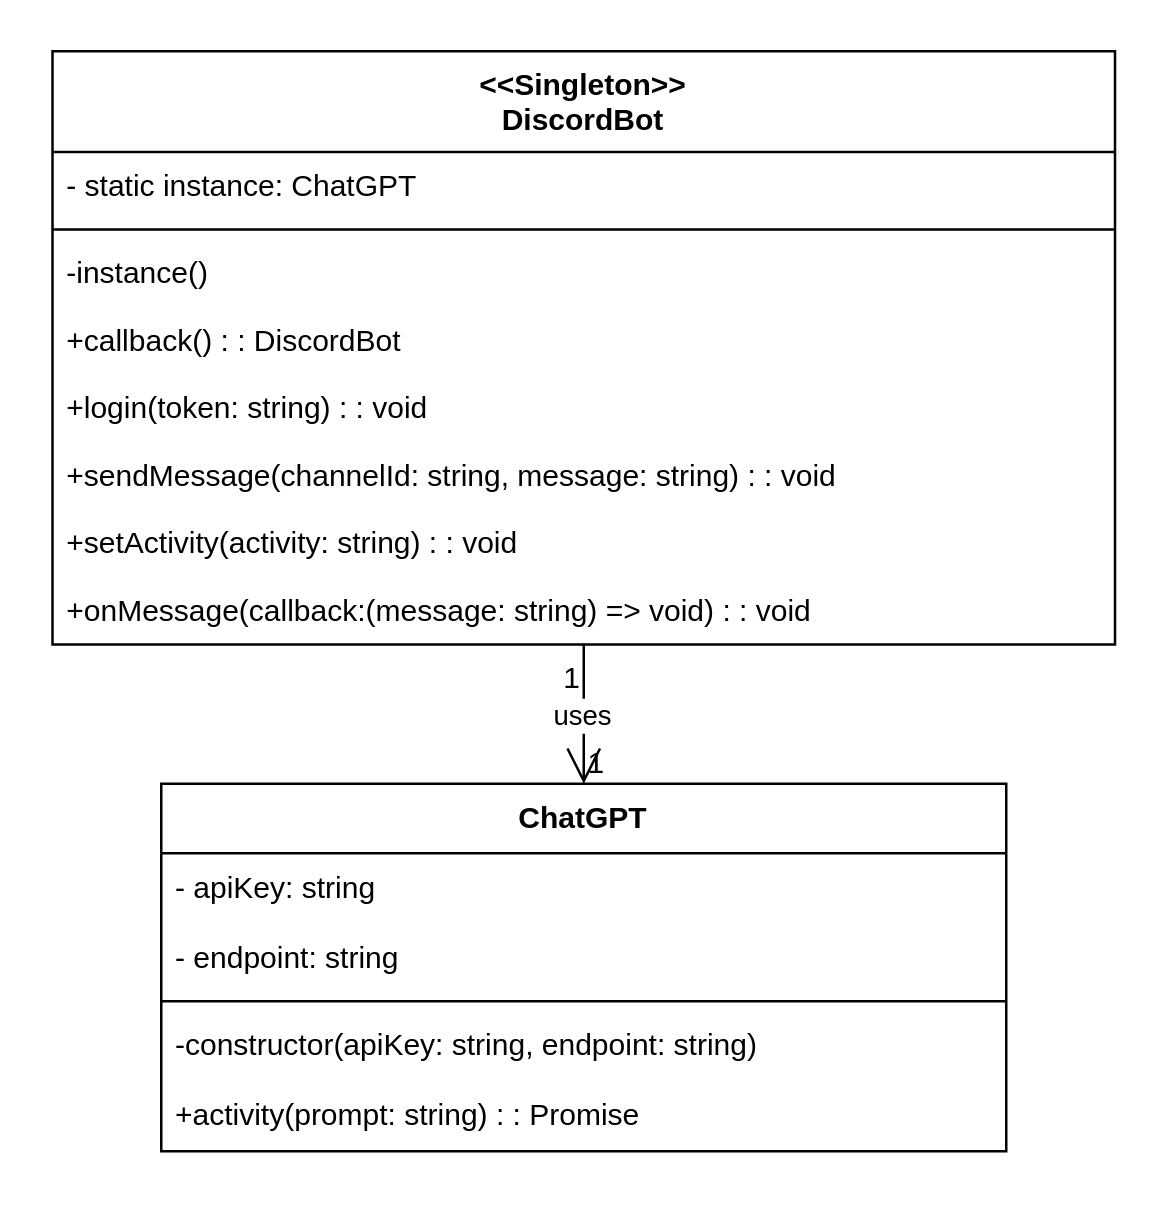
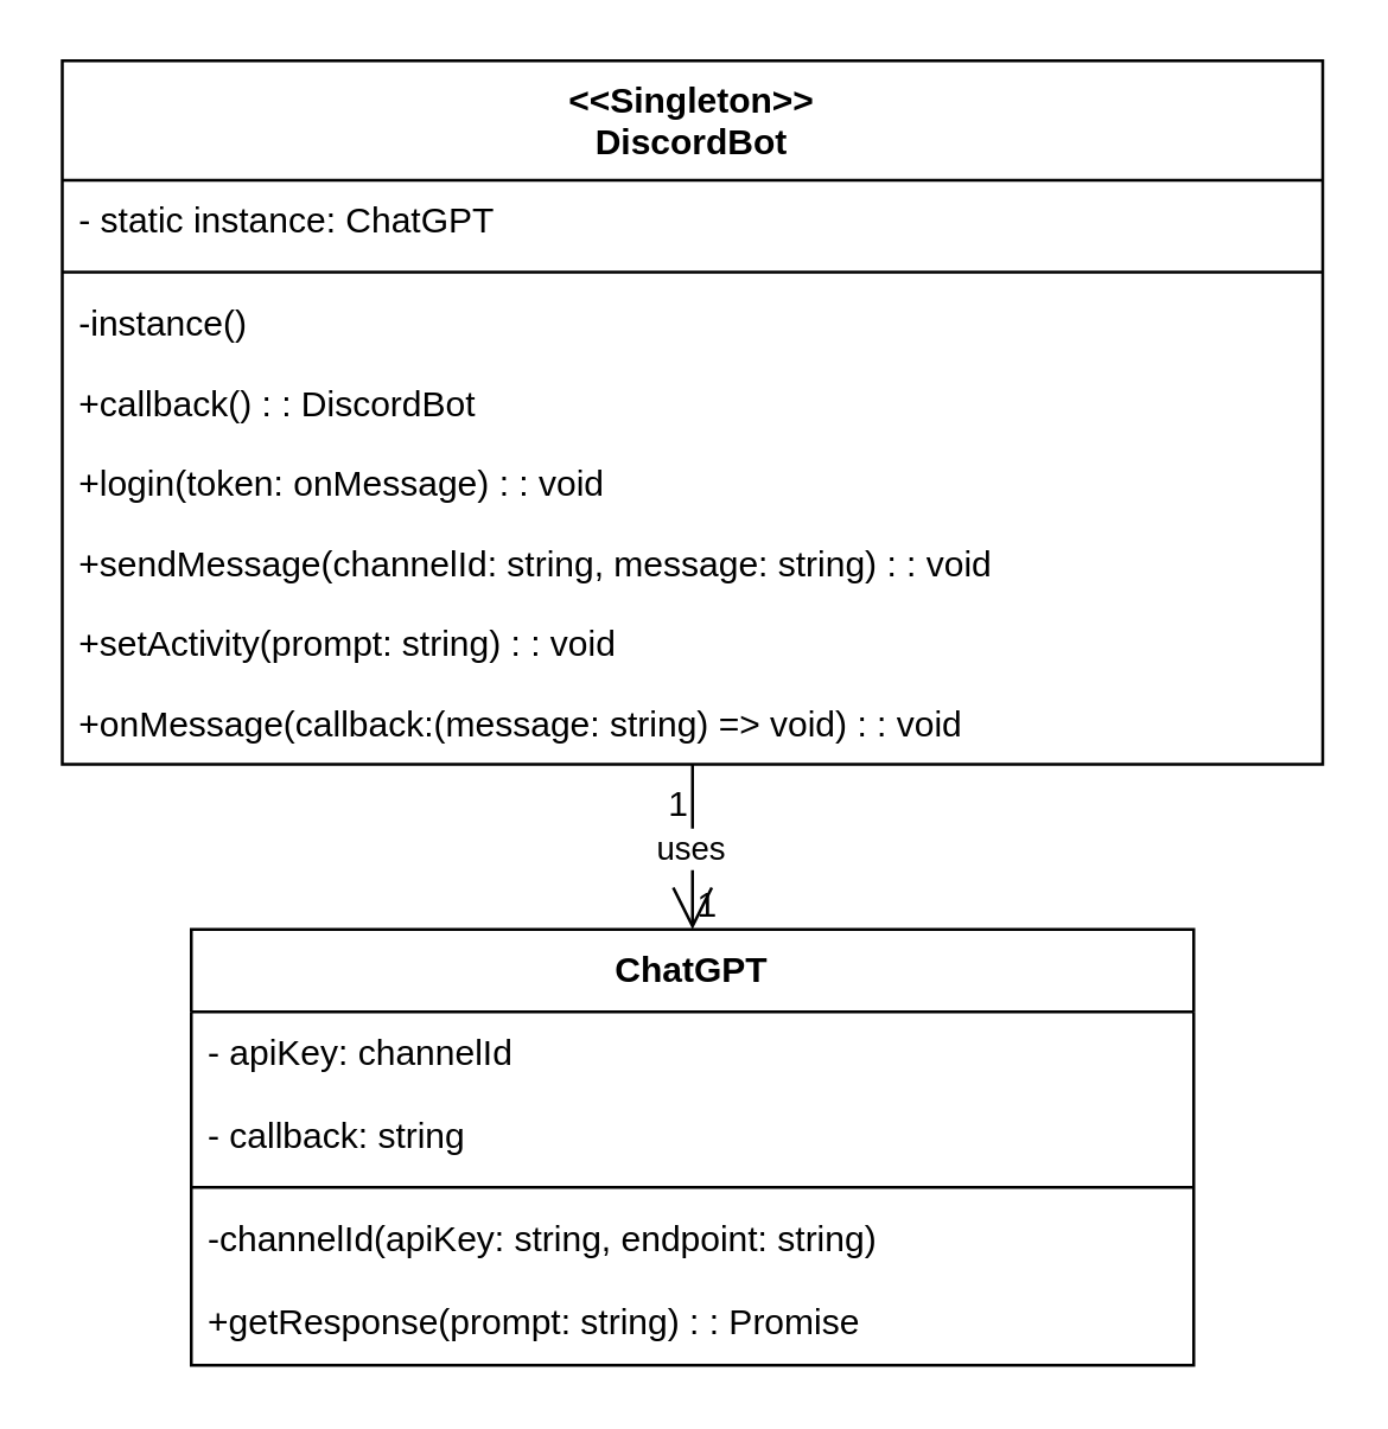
  <mxCell id="0" />
  <mxCell id="1" parent="0" />
  <mxCell id="2" value="&lt;&lt;Singleton&gt;&gt;&#10;DiscordBot" style="swimlane;fontStyle=1;align=center;verticalAlign=top;childLayout=stackLayout;horizontal=1;startSize=40.341;horizontalStack=0;resizeParent=1;resizeParentMax=0;resizeLast=0;collapsible=0;marginBottom=0;" parent="1" vertex="1"><mxGeometry x="20.5" y="20" width="425" height="237.341" as="geometry" /></mxCell>
  <mxCell id="3" value="- static instance: ChatGPT" style="text;strokeColor=none;fillColor=none;align=left;verticalAlign=top;spacingLeft=4;spacingRight=4;overflow=hidden;rotatable=0;points=[[0,0.5],[1,0.5]];portConstraint=eastwest;" parent="2" vertex="1"><mxGeometry y="40.341" width="425" height="27" as="geometry" /></mxCell>
  <mxCell id="4" style="line;strokeWidth=1;fillColor=none;align=left;verticalAlign=middle;spacingTop=-1;spacingLeft=3;spacingRight=3;rotatable=0;labelPosition=right;points=[];portConstraint=eastwest;strokeColor=inherit;" parent="2" vertex="1"><mxGeometry y="67.341" width="425" height="8" as="geometry" /></mxCell>
  <mxCell id="5" value="-instance()" style="text;strokeColor=none;fillColor=none;align=left;verticalAlign=top;spacingLeft=4;spacingRight=4;overflow=hidden;rotatable=0;points=[[0,0.5],[1,0.5]];portConstraint=eastwest;" parent="2" vertex="1"><mxGeometry y="75.341" width="425" height="27" as="geometry" /></mxCell>
  <mxCell id="6" value="+callback() : : DiscordBot" style="text;strokeColor=none;fillColor=none;align=left;verticalAlign=top;spacingLeft=4;spacingRight=4;overflow=hidden;rotatable=0;points=[[0,0.5],[1,0.5]];portConstraint=eastwest;" parent="2" vertex="1"><mxGeometry y="102.341" width="425" height="27" as="geometry" /></mxCell>
- <mxCell id="7" value="+login(token: string) : : void" style="text;strokeColor=none;fillColor=none;align=left;verticalAlign=top;spacingLeft=4;spacingRight=4;overflow=hidden;rotatable=0;points=[[0,0.5],[1,0.5]];portConstraint=eastwest;" parent="2" vertex="1"><mxGeometry y="129.341" width="425" height="27" as="geometry" /></mxCell>
+ <mxCell id="7" value="+login(token: onMessage) : : void" style="text;strokeColor=none;fillColor=none;align=left;verticalAlign=top;spacingLeft=4;spacingRight=4;overflow=hidden;rotatable=0;points=[[0,0.5],[1,0.5]];portConstraint=eastwest;" parent="2" vertex="1"><mxGeometry y="129.341" width="425" height="27" as="geometry" /></mxCell>
  <mxCell id="8" value="+sendMessage(channelId: string, message: string) : : void" style="text;strokeColor=none;fillColor=none;align=left;verticalAlign=top;spacingLeft=4;spacingRight=4;overflow=hidden;rotatable=0;points=[[0,0.5],[1,0.5]];portConstraint=eastwest;" parent="2" vertex="1"><mxGeometry y="156.341" width="425" height="27" as="geometry" /></mxCell>
- <mxCell id="9" value="+setActivity(activity: string) : : void" style="text;strokeColor=none;fillColor=none;align=left;verticalAlign=top;spacingLeft=4;spacingRight=4;overflow=hidden;rotatable=0;points=[[0,0.5],[1,0.5]];portConstraint=eastwest;" parent="2" vertex="1"><mxGeometry y="183.341" width="425" height="27" as="geometry" /></mxCell>
+ <mxCell id="9" value="+setActivity(prompt: string) : : void" style="text;strokeColor=none;fillColor=none;align=left;verticalAlign=top;spacingLeft=4;spacingRight=4;overflow=hidden;rotatable=0;points=[[0,0.5],[1,0.5]];portConstraint=eastwest;" parent="2" vertex="1"><mxGeometry y="183.341" width="425" height="27" as="geometry" /></mxCell>
  <mxCell id="10" value="+onMessage(callback:(message: string) =&gt; void) : : void" style="text;strokeColor=none;fillColor=none;align=left;verticalAlign=top;spacingLeft=4;spacingRight=4;overflow=hidden;rotatable=0;points=[[0,0.5],[1,0.5]];portConstraint=eastwest;" parent="2" vertex="1"><mxGeometry y="210.341" width="425" height="27" as="geometry" /></mxCell>
  <mxCell id="11" value="ChatGPT" style="swimlane;fontStyle=1;align=center;verticalAlign=top;childLayout=stackLayout;horizontal=1;startSize=27.8;horizontalStack=0;resizeParent=1;resizeParentMax=0;resizeLast=0;collapsible=0;marginBottom=0;" parent="1" vertex="1"><mxGeometry x="64" y="313" width="338" height="147" as="geometry" /></mxCell>
- <mxCell id="12" value="- apiKey: string" style="text;strokeColor=none;fillColor=none;align=left;verticalAlign=top;spacingLeft=4;spacingRight=4;overflow=hidden;rotatable=0;points=[[0,0.5],[1,0.5]];portConstraint=eastwest;" parent="11" vertex="1"><mxGeometry y="28" width="338" height="28" as="geometry" /></mxCell>
- <mxCell id="13" value="- endpoint: string" style="text;strokeColor=none;fillColor=none;align=left;verticalAlign=top;spacingLeft=4;spacingRight=4;overflow=hidden;rotatable=0;points=[[0,0.5],[1,0.5]];portConstraint=eastwest;" parent="11" vertex="1"><mxGeometry y="56" width="338" height="28" as="geometry" /></mxCell>
+ <mxCell id="12" value="- apiKey: channelId" style="text;strokeColor=none;fillColor=none;align=left;verticalAlign=top;spacingLeft=4;spacingRight=4;overflow=hidden;rotatable=0;points=[[0,0.5],[1,0.5]];portConstraint=eastwest;" parent="11" vertex="1"><mxGeometry y="28" width="338" height="28" as="geometry" /></mxCell>
+ <mxCell id="13" value="- callback: string" style="text;strokeColor=none;fillColor=none;align=left;verticalAlign=top;spacingLeft=4;spacingRight=4;overflow=hidden;rotatable=0;points=[[0,0.5],[1,0.5]];portConstraint=eastwest;" parent="11" vertex="1"><mxGeometry y="56" width="338" height="28" as="geometry" /></mxCell>
  <mxCell id="14" style="line;strokeWidth=1;fillColor=none;align=left;verticalAlign=middle;spacingTop=-1;spacingLeft=3;spacingRight=3;rotatable=0;labelPosition=right;points=[];portConstraint=eastwest;strokeColor=inherit;" parent="11" vertex="1"><mxGeometry y="83" width="338" height="8" as="geometry" /></mxCell>
- <mxCell id="15" value="-constructor(apiKey: string, endpoint: string)" style="text;strokeColor=none;fillColor=none;align=left;verticalAlign=top;spacingLeft=4;spacingRight=4;overflow=hidden;rotatable=0;points=[[0,0.5],[1,0.5]];portConstraint=eastwest;" parent="11" vertex="1"><mxGeometry y="91" width="338" height="28" as="geometry" /></mxCell>
- <mxCell id="16" value="+activity(prompt: string) : : Promise" style="text;strokeColor=none;fillColor=none;align=left;verticalAlign=top;spacingLeft=4;spacingRight=4;overflow=hidden;rotatable=0;points=[[0,0.5],[1,0.5]];portConstraint=eastwest;" parent="11" vertex="1"><mxGeometry y="119" width="338" height="28" as="geometry" /></mxCell>
+ <mxCell id="15" value="-channelId(apiKey: string, endpoint: string)" style="text;strokeColor=none;fillColor=none;align=left;verticalAlign=top;spacingLeft=4;spacingRight=4;overflow=hidden;rotatable=0;points=[[0,0.5],[1,0.5]];portConstraint=eastwest;" parent="11" vertex="1"><mxGeometry y="91" width="338" height="28" as="geometry" /></mxCell>
+ <mxCell id="16" value="+getResponse(prompt: string) : : Promise" style="text;strokeColor=none;fillColor=none;align=left;verticalAlign=top;spacingLeft=4;spacingRight=4;overflow=hidden;rotatable=0;points=[[0,0.5],[1,0.5]];portConstraint=eastwest;" parent="11" vertex="1"><mxGeometry y="119" width="338" height="28" as="geometry" /></mxCell>
  <mxCell id="17" value="uses" style="curved=1;startArrow=none;endArrow=open;endSize=12;exitX=0.5;exitY=1;entryX=0.5;entryY=0;" parent="1" source="2" target="11" edge="1"><mxGeometry relative="1" as="geometry"><Array as="points" /></mxGeometry></mxCell>
  <mxCell id="18" value="1" style="edgeLabel;resizable=0;labelBackgroundColor=none;fontSize=12;align=right;verticalAlign=top;" parent="17" vertex="1"><mxGeometry x="-1" relative="1" as="geometry" /></mxCell>
  <mxCell id="19" value="1" style="edgeLabel;resizable=0;labelBackgroundColor=none;fontSize=12;align=left;verticalAlign=bottom;" parent="17" vertex="1"><mxGeometry x="1" relative="1" as="geometry" /></mxCell>
